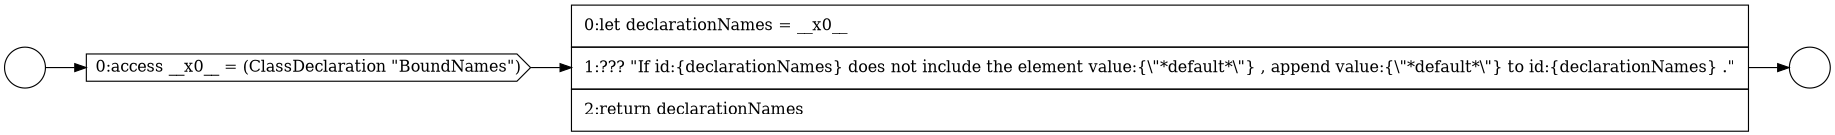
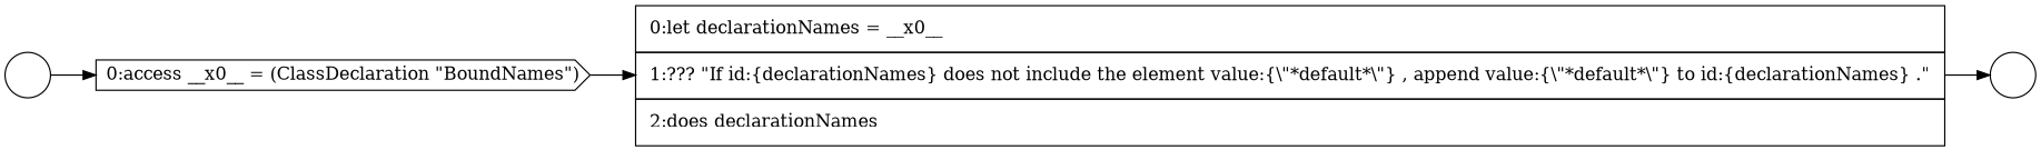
  digraph {
    rankdir=LR
    node [color=black fillcolor=white shape=circle style=filled]
    edge [color=black]
    n1 [label=" "]
    n2 [label=<<font color="black">0:access __x0__ = (ClassDeclaration &quot;BoundNames&quot;)</font>> shape=cds]
-   n3 [label=<<font color="black">     <table border="0" cellborder="1" cellspacing="0" cellpadding="10">       <tr><td align="left">0:let declarationNames = __x0__</td></tr>       <tr><td align="left">1:??? &quot;If id:{declarationNames} does not include the element value:{\&quot;*default*\&quot;} , append value:{\&quot;*default*\&quot;} to id:{declarationNames} .&quot;</td></tr>       <tr><td align="left">2:return declarationNames</td></tr>     </table>   </font>> margin=0 shape=none]
+   n3 [label=<<font color="black">     <table border="0" cellborder="1" cellspacing="0" cellpadding="10">       <tr><td align="left">0:let declarationNames = __x0__</td></tr>       <tr><td align="left">1:??? &quot;If id:{declarationNames} does not include the element value:{\&quot;*default*\&quot;} , append value:{\&quot;*default*\&quot;} to id:{declarationNames} .&quot;</td></tr>       <tr><td align="left">2:does declarationNames</td></tr>     </table>   </font>> margin=0 shape=none]
    n4 [label=" "]
    n1 -> n2
    n2 -> n3
    n3 -> n4
  }
